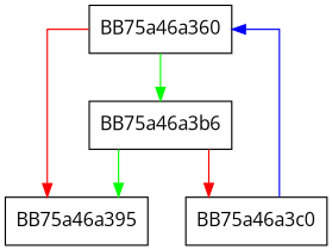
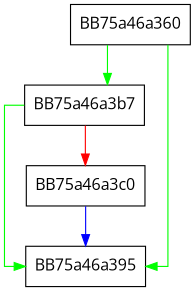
  digraph {
    splines=ortho
    fontname="Open Sans"
    node [shape=box fontname="Open Sans"]
    edge [color=green fontname="Open Sans"]
    BB75a46a360
-   BB75a46a3b7 [label=BB75a46a3b6]
+   BB75a46a3b7
    BB75a46a395
    BB75a46a3c0
    BB75a46a360 -> BB75a46a3b7
-   BB75a46a360 -> BB75a46a395 [color=red]
+   BB75a46a360 -> BB75a46a395
    BB75a46a3b7 -> BB75a46a395
    BB75a46a3b7 -> BB75a46a3c0 [color=red]
-   BB75a46a3c0 -> BB75a46a360 [color=blue]
+   BB75a46a3c0 -> BB75a46a395 [color=blue]
  }
